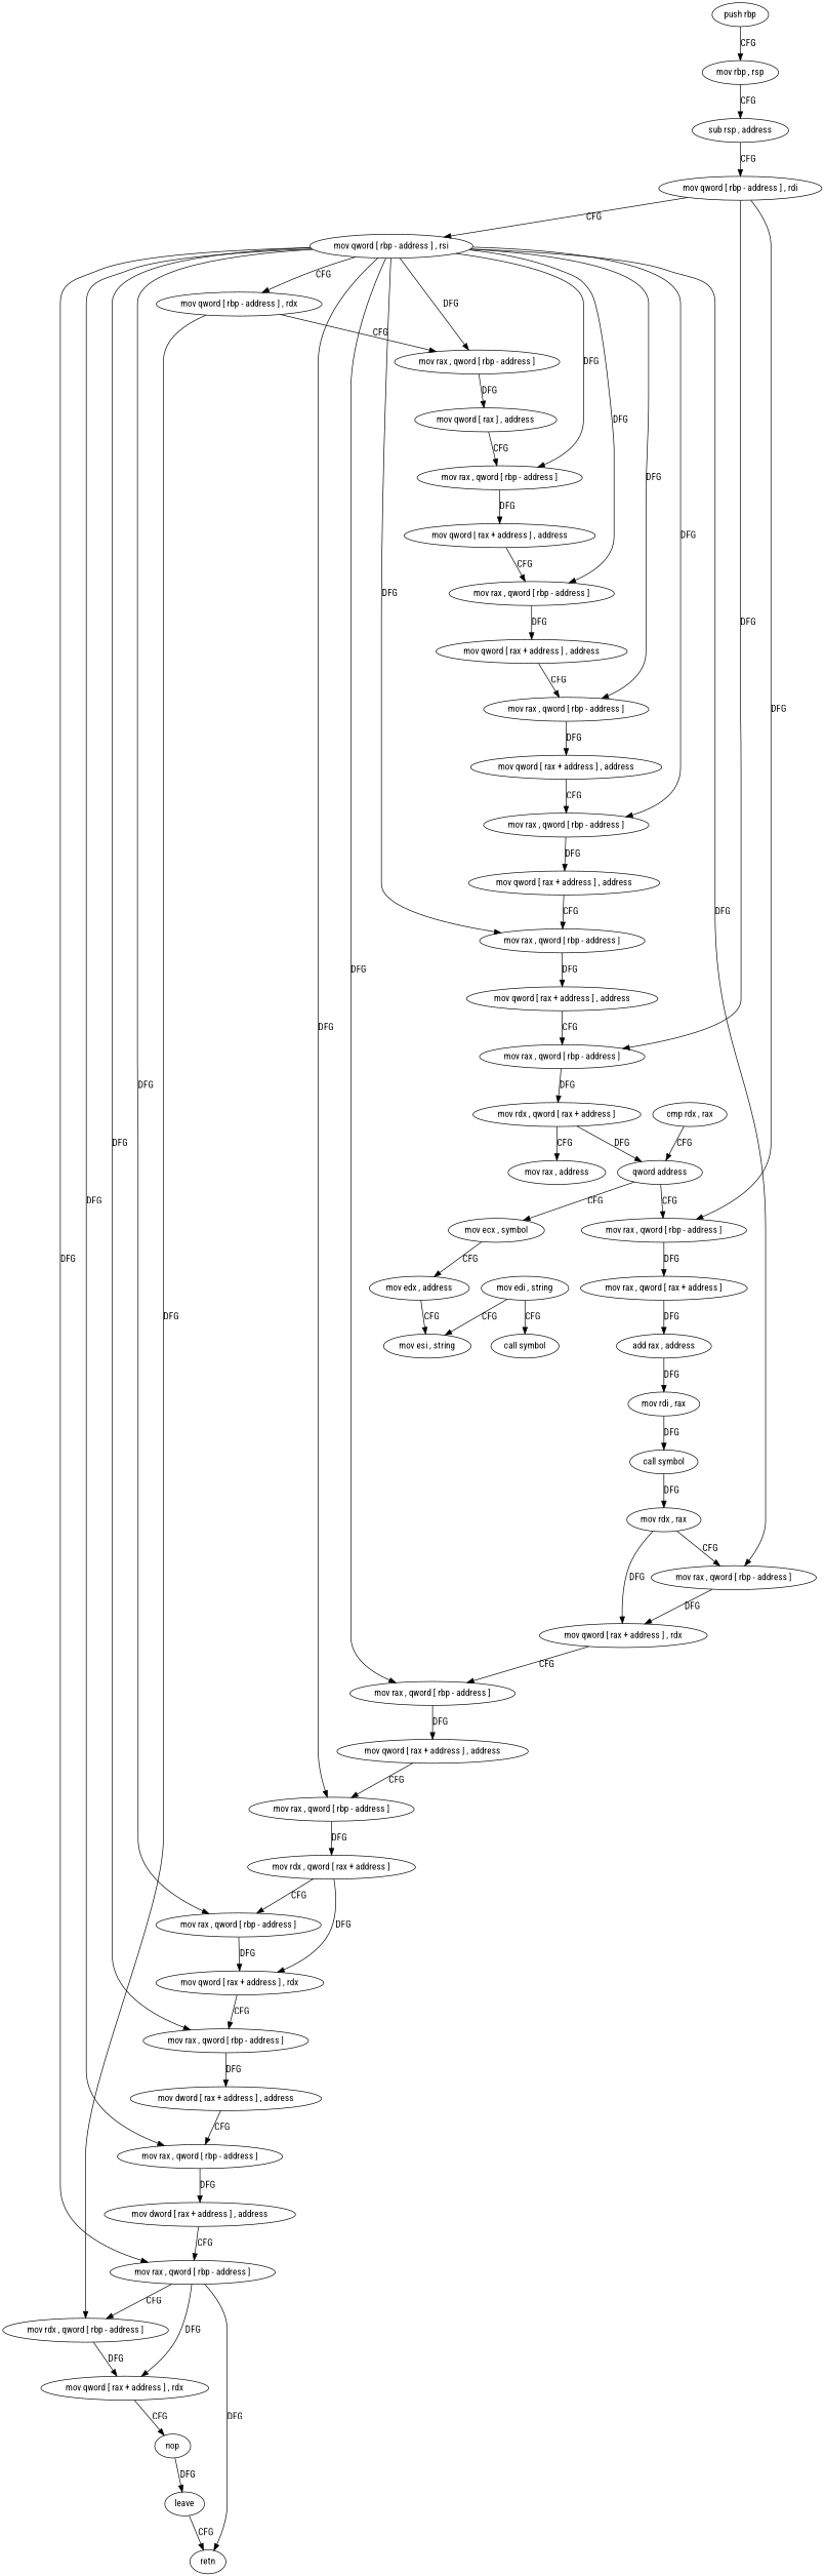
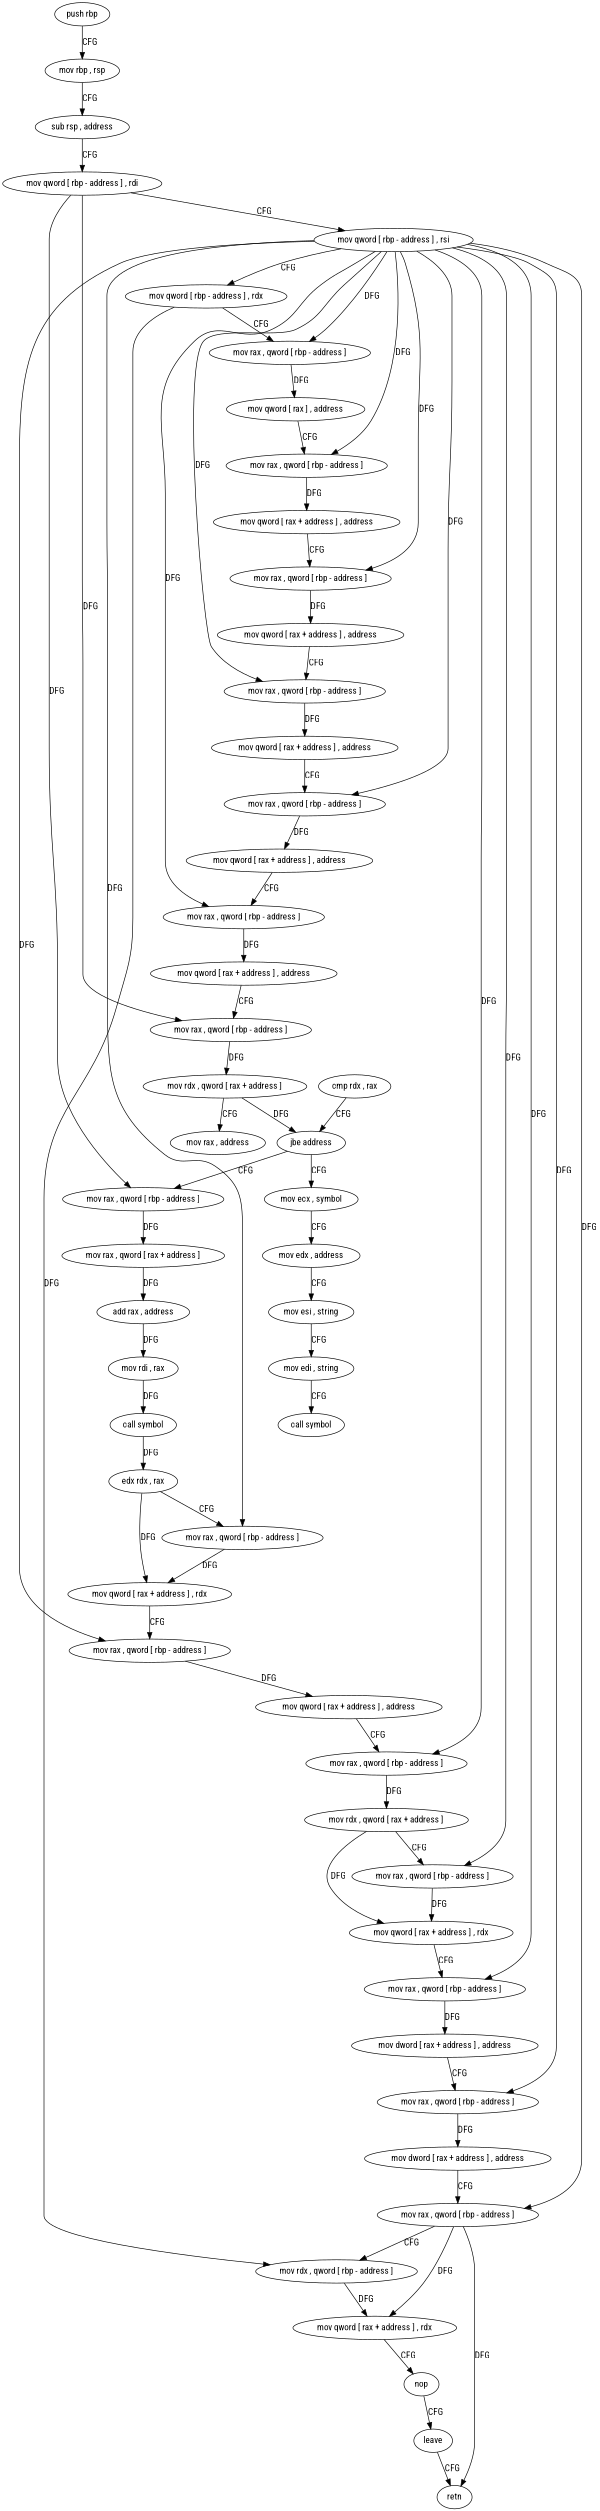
  digraph {
    fontname="Roboto Condensed"
    node [fontname="Roboto Condensed"]
    edge [fontname="Roboto Condensed"]
    n1 [label="push rbp"]
    n2 [label="mov rbp , rsp"]
    n3 [label="sub rsp , address"]
    n4 [label="mov qword [ rbp - address ] , rdi"]
    n5 [label="mov qword [ rbp - address ] , rsi"]
    n6 [label="mov rax , qword [ rbp - address ]"]
    n7 [label="mov rax , qword [ rbp - address ]"]
    n8 [label="mov qword [ rbp - address ] , rdx"]
    n9 [label="mov rax , qword [ rbp - address ]"]
    n10 [label="mov rax , qword [ rbp - address ]"]
    n11 [label="mov rax , qword [ rbp - address ]"]
    n12 [label="mov rax , qword [ rbp - address ]"]
    n13 [label="mov rax , qword [ rbp - address ]"]
    n14 [label="mov rax , qword [ rbp - address ]"]
    n15 [label="mov rax , qword [ rbp - address ]"]
    n16 [label="mov rax , qword [ rbp - address ]"]
    n17 [label="mov rax , qword [ rbp - address ]"]
    n18 [label="mov rax , qword [ rbp - address ]"]
    n19 [label="mov rax , qword [ rbp - address ]"]
    n20 [label="mov rax , qword [ rbp - address ]"]
    n21 [label="mov rax , qword [ rbp - address ]"]
    n22 [label="mov rdx , qword [ rax + address ]"]
    n23 [label="mov rax , qword [ rax + address ]"]
    n24 [label="mov rdx , qword [ rbp - address ]"]
    n25 [label="mov qword [ rax ] , address"]
    n26 [label="mov qword [ rax + address ] , address"]
    n27 [label="mov qword [ rax + address ] , address"]
    n28 [label="mov qword [ rax + address ] , address"]
    n29 [label="mov qword [ rax + address ] , address"]
    n30 [label="mov qword [ rax + address ] , address"]
    n31 [label="mov qword [ rax + address ] , rdx"]
    n32 [label="mov qword [ rax + address ] , address"]
    n33 [label="mov rdx , qword [ rax + address ]"]
    n34 [label="mov qword [ rax + address ] , rdx"]
    n35 [label="mov dword [ rax + address ] , address"]
    n36 [label="mov dword [ rax + address ] , address"]
    n37 [label="mov qword [ rax + address ] , rdx"]
    n38 [label=retn]
    n39 [label="mov rax , address"]
-   n40 [label="qword address"]
+   n40 [label="jbe address"]
    n41 [label="mov ecx , symbol"]
    n42 [label="cmp rdx , rax"]
    n43 [label="mov edx , address"]
    n44 [label="add rax , address"]
    n45 [label="mov esi , string"]
    n46 [label="mov rdi , rax"]
    n47 [label="call symbol"]
-   n48 [label="mov rdx , rax"]
+   n48 [label="edx rdx , rax"]
    n49 [label=nop]
    n50 [label=leave]
    n51 [label="mov edi , string"]
    n52 [label="call symbol"]
    n1 -> n2 [label=CFG]
    n2 -> n3 [label=CFG]
    n3 -> n4 [label=CFG]
    n4 -> n5 [label=CFG]
    n4 -> n6 [label=DFG]
    n4 -> n7 [label=DFG]
    n5 -> n8 [label=CFG]
    n5 -> n9 [label=DFG]
    n5 -> n10 [label=DFG]
    n5 -> n11 [label=DFG]
    n5 -> n12 [label=DFG]
    n5 -> n13 [label=DFG]
    n5 -> n14 [label=DFG]
    n5 -> n15 [label=DFG]
    n5 -> n16 [label=DFG]
    n5 -> n17 [label=DFG]
    n5 -> n18 [label=DFG]
    n5 -> n19 [label=DFG]
    n5 -> n20 [label=DFG]
    n5 -> n21 [label=DFG]
    n6 -> n22 [label=DFG]
    n7 -> n23 [label=DFG]
    n8 -> n9 [label=CFG]
    n8 -> n24 [label=DFG]
    n9 -> n25 [label=DFG]
    n10 -> n26 [label=DFG]
    n11 -> n27 [label=DFG]
    n12 -> n28 [label=DFG]
    n13 -> n29 [label=DFG]
    n14 -> n30 [label=DFG]
    n15 -> n31 [label=DFG]
    n16 -> n32 [label=DFG]
    n17 -> n33 [label=DFG]
    n18 -> n34 [label=DFG]
    n19 -> n35 [label=DFG]
    n20 -> n36 [label=DFG]
    n21 -> n24 [label=CFG]
    n21 -> n37 [label=DFG]
    n21 -> n38 [label=DFG]
    n22 -> n39 [label=CFG]
    n22 -> n40 [label=DFG]
    n23 -> n44 [label=DFG]
    n24 -> n37 [label=DFG]
    n25 -> n10 [label=CFG]
    n26 -> n11 [label=CFG]
    n27 -> n12 [label=CFG]
    n28 -> n13 [label=CFG]
    n29 -> n14 [label=CFG]
    n30 -> n6 [label=CFG]
    n31 -> n16 [label=CFG]
    n32 -> n17 [label=CFG]
    n33 -> n18 [label=CFG]
    n33 -> n34 [label=DFG]
    n34 -> n19 [label=CFG]
    n35 -> n20 [label=CFG]
    n36 -> n21 [label=CFG]
    n37 -> n49 [label=CFG]
    n40 -> n7 [label=CFG]
    n40 -> n41 [label=CFG]
    n41 -> n43 [label=CFG]
    n42 -> n40 [label=CFG]
    n43 -> n45 [label=CFG]
    n44 -> n46 [label=DFG]
-   n51 -> n45 [label=CFG]
+   n45 -> n51 [label=CFG]
    n46 -> n47 [label=DFG]
    n47 -> n48 [label=DFG]
    n48 -> n15 [label=CFG]
    n48 -> n31 [label=DFG]
-   n49 -> n50 [label=DFG]
+   n49 -> n50 [label=CFG]
    n50 -> n38 [label=CFG]
    n51 -> n52 [label=CFG]
  }
